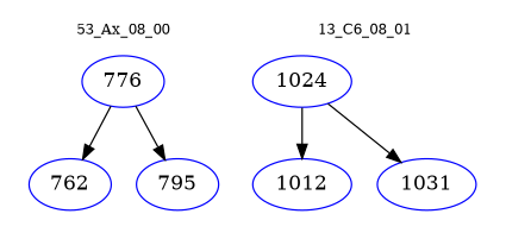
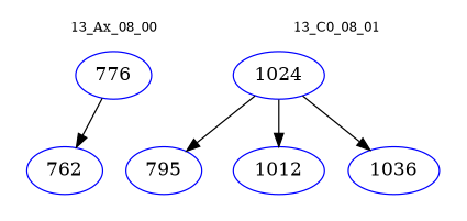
  digraph {
    node [color=blue]
    edge [color=black]
    n1 [label=776]
    n2 [label=762]
    n3 [label=795]
    n4 [label=1024]
    n5 [label=1012]
-   n6 [label=1031]
+   n6 [label=1036]
    subgraph cluster_1 {
      color=white
      fontsize=10
-     label="53_Ax_08_00"
+     label="13_Ax_08_00"
      n1
      n2
      n3
    }
    subgraph cluster_2 {
      color=white
      fontsize=10
-     label="13_C6_08_01"
+     label="13_C0_08_01"
      n4
      n5
      n6
    }
    n1 -> n2
-   n1 -> n3
+   n4 -> n3
    n4 -> n5
    n4 -> n6
  }
